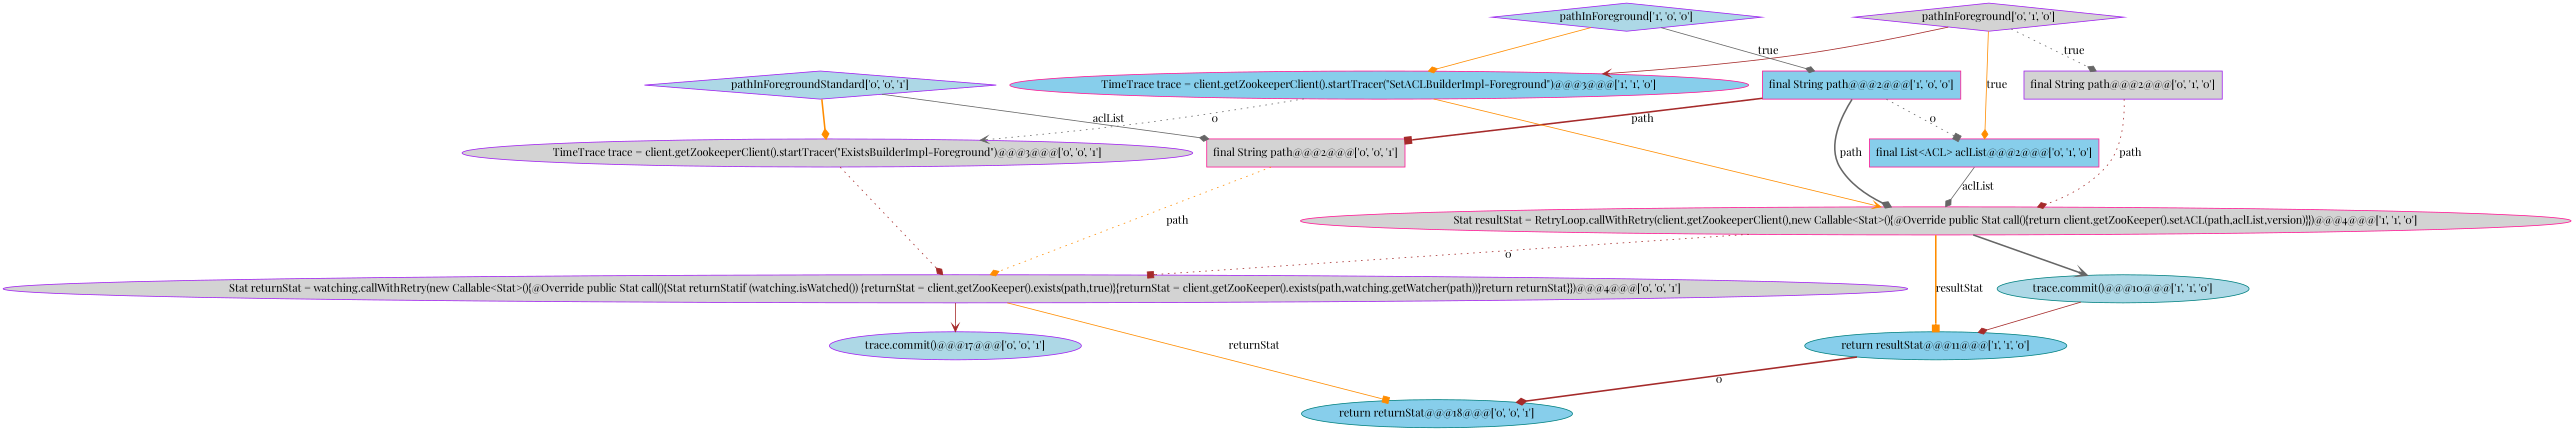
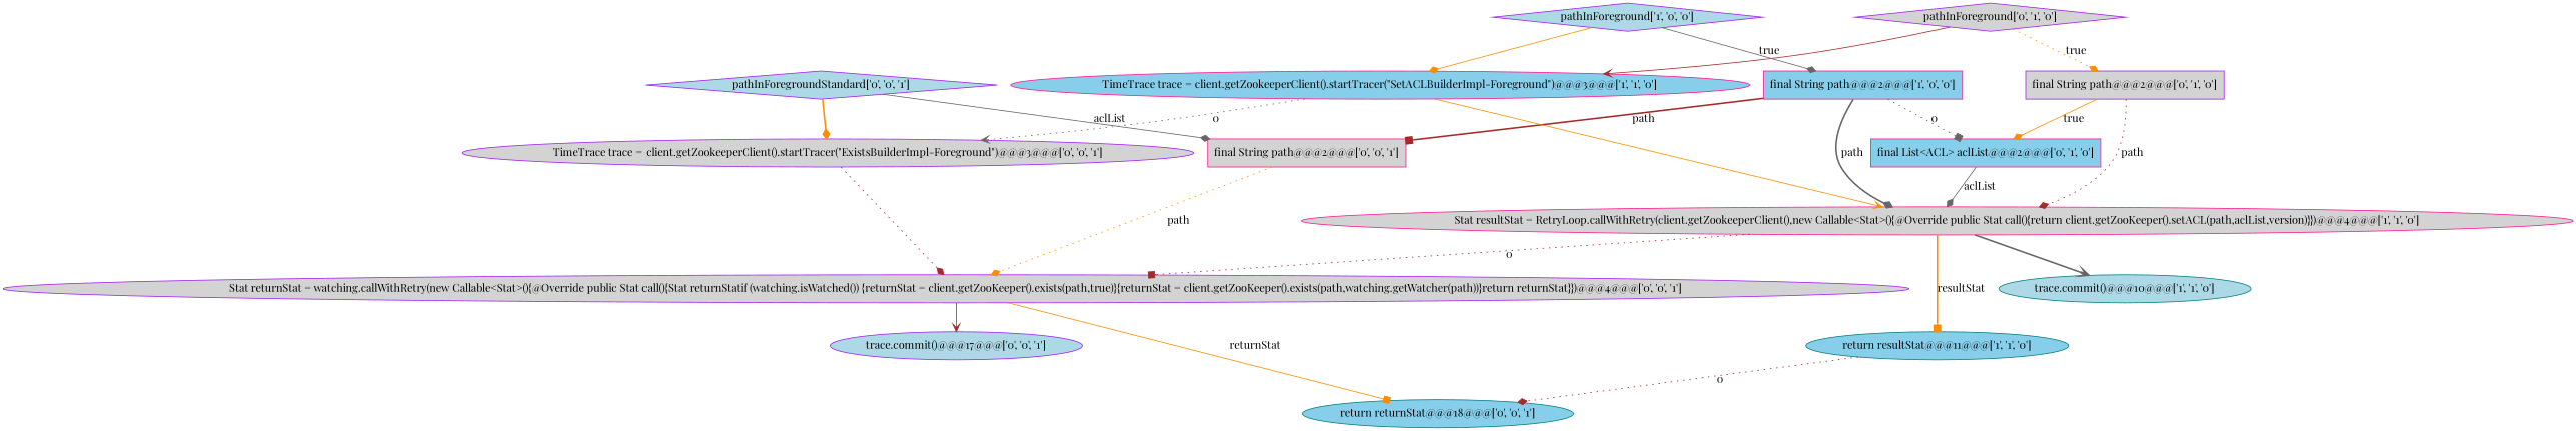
  digraph {
    fontname="Playfair Display"
    node [color=purple fillcolor=lightgrey fontname="Playfair Display" shape=ellipse style=filled]
    edge [arrowhead=diamond color=brown fontname="Playfair Display" style=solid]
    n1 [fillcolor=lightblue label="trace.commit()@@@17@@@['0', '0', '1']"]
    n2 [color=teal fillcolor=skyblue label="return returnStat@@@18@@@['0', '0', '1']"]
    n3 [label="Stat returnStat = watching.callWithRetry(new Callable<Stat>(){@Override public Stat call(){Stat returnStatif (watching.isWatched()) {returnStat = client.getZooKeeper().exists(path,true)}{returnStat = client.getZooKeeper().exists(path,watching.getWatcher(path))}return returnStat}})@@@4@@@['0', '0', '1']"]
    n4 [color=teal fillcolor=lightblue label="trace.commit()@@@10@@@['1', '1', '0']"]
    n5 [color=teal fillcolor=skyblue label="return resultStat@@@11@@@['1', '1', '0']"]
    n6 [color=deeppink label="final String path@@@2@@@['0', '0', '1']" shape=box]
    n7 [color=deeppink fillcolor=skyblue label="final String path@@@2@@@['1', '0', '0']" shape=box]
    n8 [color=deeppink label="Stat resultStat = RetryLoop.callWithRetry(client.getZookeeperClient(),new Callable<Stat>(){@Override public Stat call(){return client.getZooKeeper().setACL(path,aclList,version)}})@@@4@@@['1', '1', '0']"]
    n9 [color=deeppink fillcolor=skyblue label="final List<ACL> aclList@@@2@@@['0', '1', '0']" shape=box]
    n10 [label="pathInForeground['0', '1', '0']" shape=diamond]
    n11 [label="final String path@@@2@@@['0', '1', '0']" shape=box]
    n12 [color=deeppink fillcolor=skyblue label="TimeTrace trace = client.getZookeeperClient().startTracer(\"SetACLBuilderImpl-Foreground\")@@@3@@@['1', '1', '0']"]
    n13 [label="TimeTrace trace = client.getZookeeperClient().startTracer(\"ExistsBuilderImpl-Foreground\")@@@3@@@['0', '0', '1']"]
    n14 [fillcolor=lightblue label="pathInForegroundStandard['0', '0', '1']" shape=diamond]
    n15 [fillcolor=lightblue label="pathInForeground['1', '0', '0']" shape=diamond]
    n3 -> n1 [arrowhead=vee]
    n3 -> n2 [arrowhead=box color=darkorange label=returnStat]
-   n4 -> n5
-   n5 -> n2 [label=0 style=bold]
+   n5 -> n2 [label=0 style=dotted]
    n6 -> n3 [color=darkorange label=path style=dotted]
    n7 -> n6 [arrowhead=box label=path style=bold]
    n7 -> n8 [color=gray40 label=path style=bold]
    n7 -> n9 [arrowhead=box color=gray40 label=0 style=dotted]
    n8 -> n3 [arrowhead=box label=0 style=dotted]
    n8 -> n4 [arrowhead=vee color=gray40 style=bold]
    n8 -> n5 [arrowhead=box color=darkorange label=resultStat style=bold]
    n9 -> n8 [color=gray40 label=aclList]
-   n10 -> n9 [color=darkorange label=true]
-   n10 -> n11 [color=gray40 label=true style=dotted]
+   n11 -> n9 [color=darkorange label=true]
+   n10 -> n11 [color=darkorange label=true style=dotted]
    n10 -> n12 [arrowhead=vee]
    n11 -> n8 [label=path style=dotted]
    n12 -> n8 [arrowhead=vee color=darkorange]
    n12 -> n13 [arrowhead=vee color=gray40 label=0 style=dotted]
    n13 -> n3 [style=dotted]
    n14 -> n6 [color=gray40 label=aclList]
    n14 -> n13 [color=darkorange style=bold]
    n15 -> n7 [color=gray40 label=true]
    n15 -> n12 [color=darkorange]
  }
